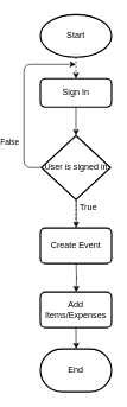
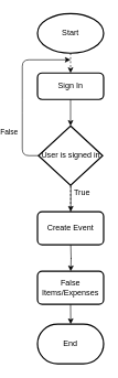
  <mxCell id="0" />
  <mxCell id="1" parent="0" />
  <mxCell id="2" value="Start" style="strokeWidth=2;html=1;shape=mxgraph.flowchart.start_1;whiteSpace=wrap;" vertex="1" parent="1"><mxGeometry x="43" y="20" width="100" height="60" as="geometry" /></mxCell>
  <mxCell id="3" value="User is signed in" style="strokeWidth=2;html=1;shape=mxgraph.flowchart.decision;whiteSpace=wrap;" vertex="1" parent="1"><mxGeometry x="44.5" y="190" width="97" height="90" as="geometry" /></mxCell>
  <mxCell id="4" value="" style="endArrow=classic;html=1;exitX=0.5;exitY=1;exitDx=0;exitDy=0;exitPerimeter=0;entryX=0.5;entryY=0;entryDx=0;entryDy=0;dashed=1;" edge="1" parent="1" source="2" target="5"><mxGeometry width="50" height="50" relative="1" as="geometry"><mxPoint x="40" y="290" as="sourcePoint" /><mxPoint x="90" y="120" as="targetPoint" /></mxGeometry></mxCell>
  <mxCell id="5" value="Sign In&lt;br&gt;" style="rounded=1;whiteSpace=wrap;html=1;absoluteArcSize=1;arcSize=14;strokeWidth=2;" vertex="1" parent="1"><mxGeometry x="43" y="110" width="100" height="40" as="geometry" /></mxCell>
  <mxCell id="6" value="" style="endArrow=classic;html=1;exitX=0.5;exitY=1;exitDx=0;exitDy=0;exitPerimeter=0;entryX=0.5;entryY=0;entryDx=0;entryDy=0;entryPerimeter=0;" edge="1" parent="1" target="3"><mxGeometry width="50" height="50" relative="1" as="geometry"><mxPoint x="93" y="150.167" as="sourcePoint" /><mxPoint x="93" y="180.167" as="targetPoint" /></mxGeometry></mxCell>
  <mxCell id="7" value="False" style="endArrow=classic;html=1;exitX=0;exitY=0.5;exitDx=0;exitDy=0;exitPerimeter=0;" edge="1" parent="1" source="3"><mxGeometry x="-0.509" y="20" width="50" height="50" relative="1" as="geometry"><mxPoint x="10" y="240.167" as="sourcePoint" /><mxPoint x="93" y="90" as="targetPoint" /><Array as="points"><mxPoint x="20" y="235" /><mxPoint x="20" y="160" /><mxPoint x="20" y="90" /></Array><mxPoint as="offset" /></mxGeometry></mxCell>
  <mxCell id="8" value="" style="endArrow=classic;html=1;exitX=0.5;exitY=1;exitDx=0;exitDy=0;exitPerimeter=0;entryX=0.5;entryY=0;entryDx=0;entryDy=0;entryPerimeter=0;" edge="1" parent="1"><mxGeometry width="50" height="50" relative="1" as="geometry"><mxPoint x="93.5" y="280.167" as="sourcePoint" /><mxPoint x="93.259" y="319.759" as="targetPoint" /></mxGeometry></mxCell>
  <mxCell id="9" value="True" style="text;html=1;resizable=0;points=[];align=center;verticalAlign=middle;labelBackgroundColor=#ffffff;" vertex="1" connectable="0" parent="8"><mxGeometry x="-0.446" y="-1" relative="1" as="geometry"><mxPoint x="17.5" y="-1" as="offset" /></mxGeometry></mxCell>
  <mxCell id="10" value="" style="edgeStyle=orthogonalEdgeStyle;rounded=0;orthogonalLoop=1;jettySize=auto;html=1;endArrow=none;endFill=0;dashed=1;" edge="1" parent="1" source="11" target="3"><mxGeometry relative="1" as="geometry" /></mxCell>
  <mxCell id="11" value="Create Event" style="rounded=1;whiteSpace=wrap;html=1;absoluteArcSize=1;arcSize=14;strokeWidth=2;" vertex="1" parent="1"><mxGeometry x="43" y="320" width="100" height="50" as="geometry" /></mxCell>
  <mxCell id="12" value="" style="edgeStyle=orthogonalEdgeStyle;rounded=0;orthogonalLoop=1;jettySize=auto;html=1;endArrow=none;endFill=0;startArrow=classic;startFill=1;" edge="1" parent="1"><mxGeometry relative="1" as="geometry"><mxPoint x="93.259" y="410" as="sourcePoint" /><mxPoint x="93.259" y="370" as="targetPoint" /></mxGeometry></mxCell>
- <mxCell id="13" value="Add Items/Expenses" style="rounded=1;whiteSpace=wrap;html=1;absoluteArcSize=1;arcSize=14;strokeWidth=2;" vertex="1" parent="1"><mxGeometry x="43" y="410" width="100" height="50" as="geometry" /></mxCell>
+ <mxCell id="13" value="False Items/Expenses" style="rounded=1;whiteSpace=wrap;html=1;absoluteArcSize=1;arcSize=14;strokeWidth=2;" vertex="1" parent="1"><mxGeometry x="43" y="410" width="100" height="50" as="geometry" /></mxCell>
  <mxCell id="14" value="End" style="strokeWidth=2;html=1;shape=mxgraph.flowchart.terminator;whiteSpace=wrap;" vertex="1" parent="1"><mxGeometry x="43" y="490" width="100" height="60" as="geometry" /></mxCell>
  <mxCell id="15" value="" style="edgeStyle=orthogonalEdgeStyle;rounded=0;orthogonalLoop=1;jettySize=auto;html=1;endArrow=none;endFill=0;startArrow=classic;startFill=1;" edge="1" parent="1"><mxGeometry relative="1" as="geometry"><mxPoint x="93.259" y="490" as="sourcePoint" /><mxPoint x="93" y="460" as="targetPoint" /></mxGeometry></mxCell>
